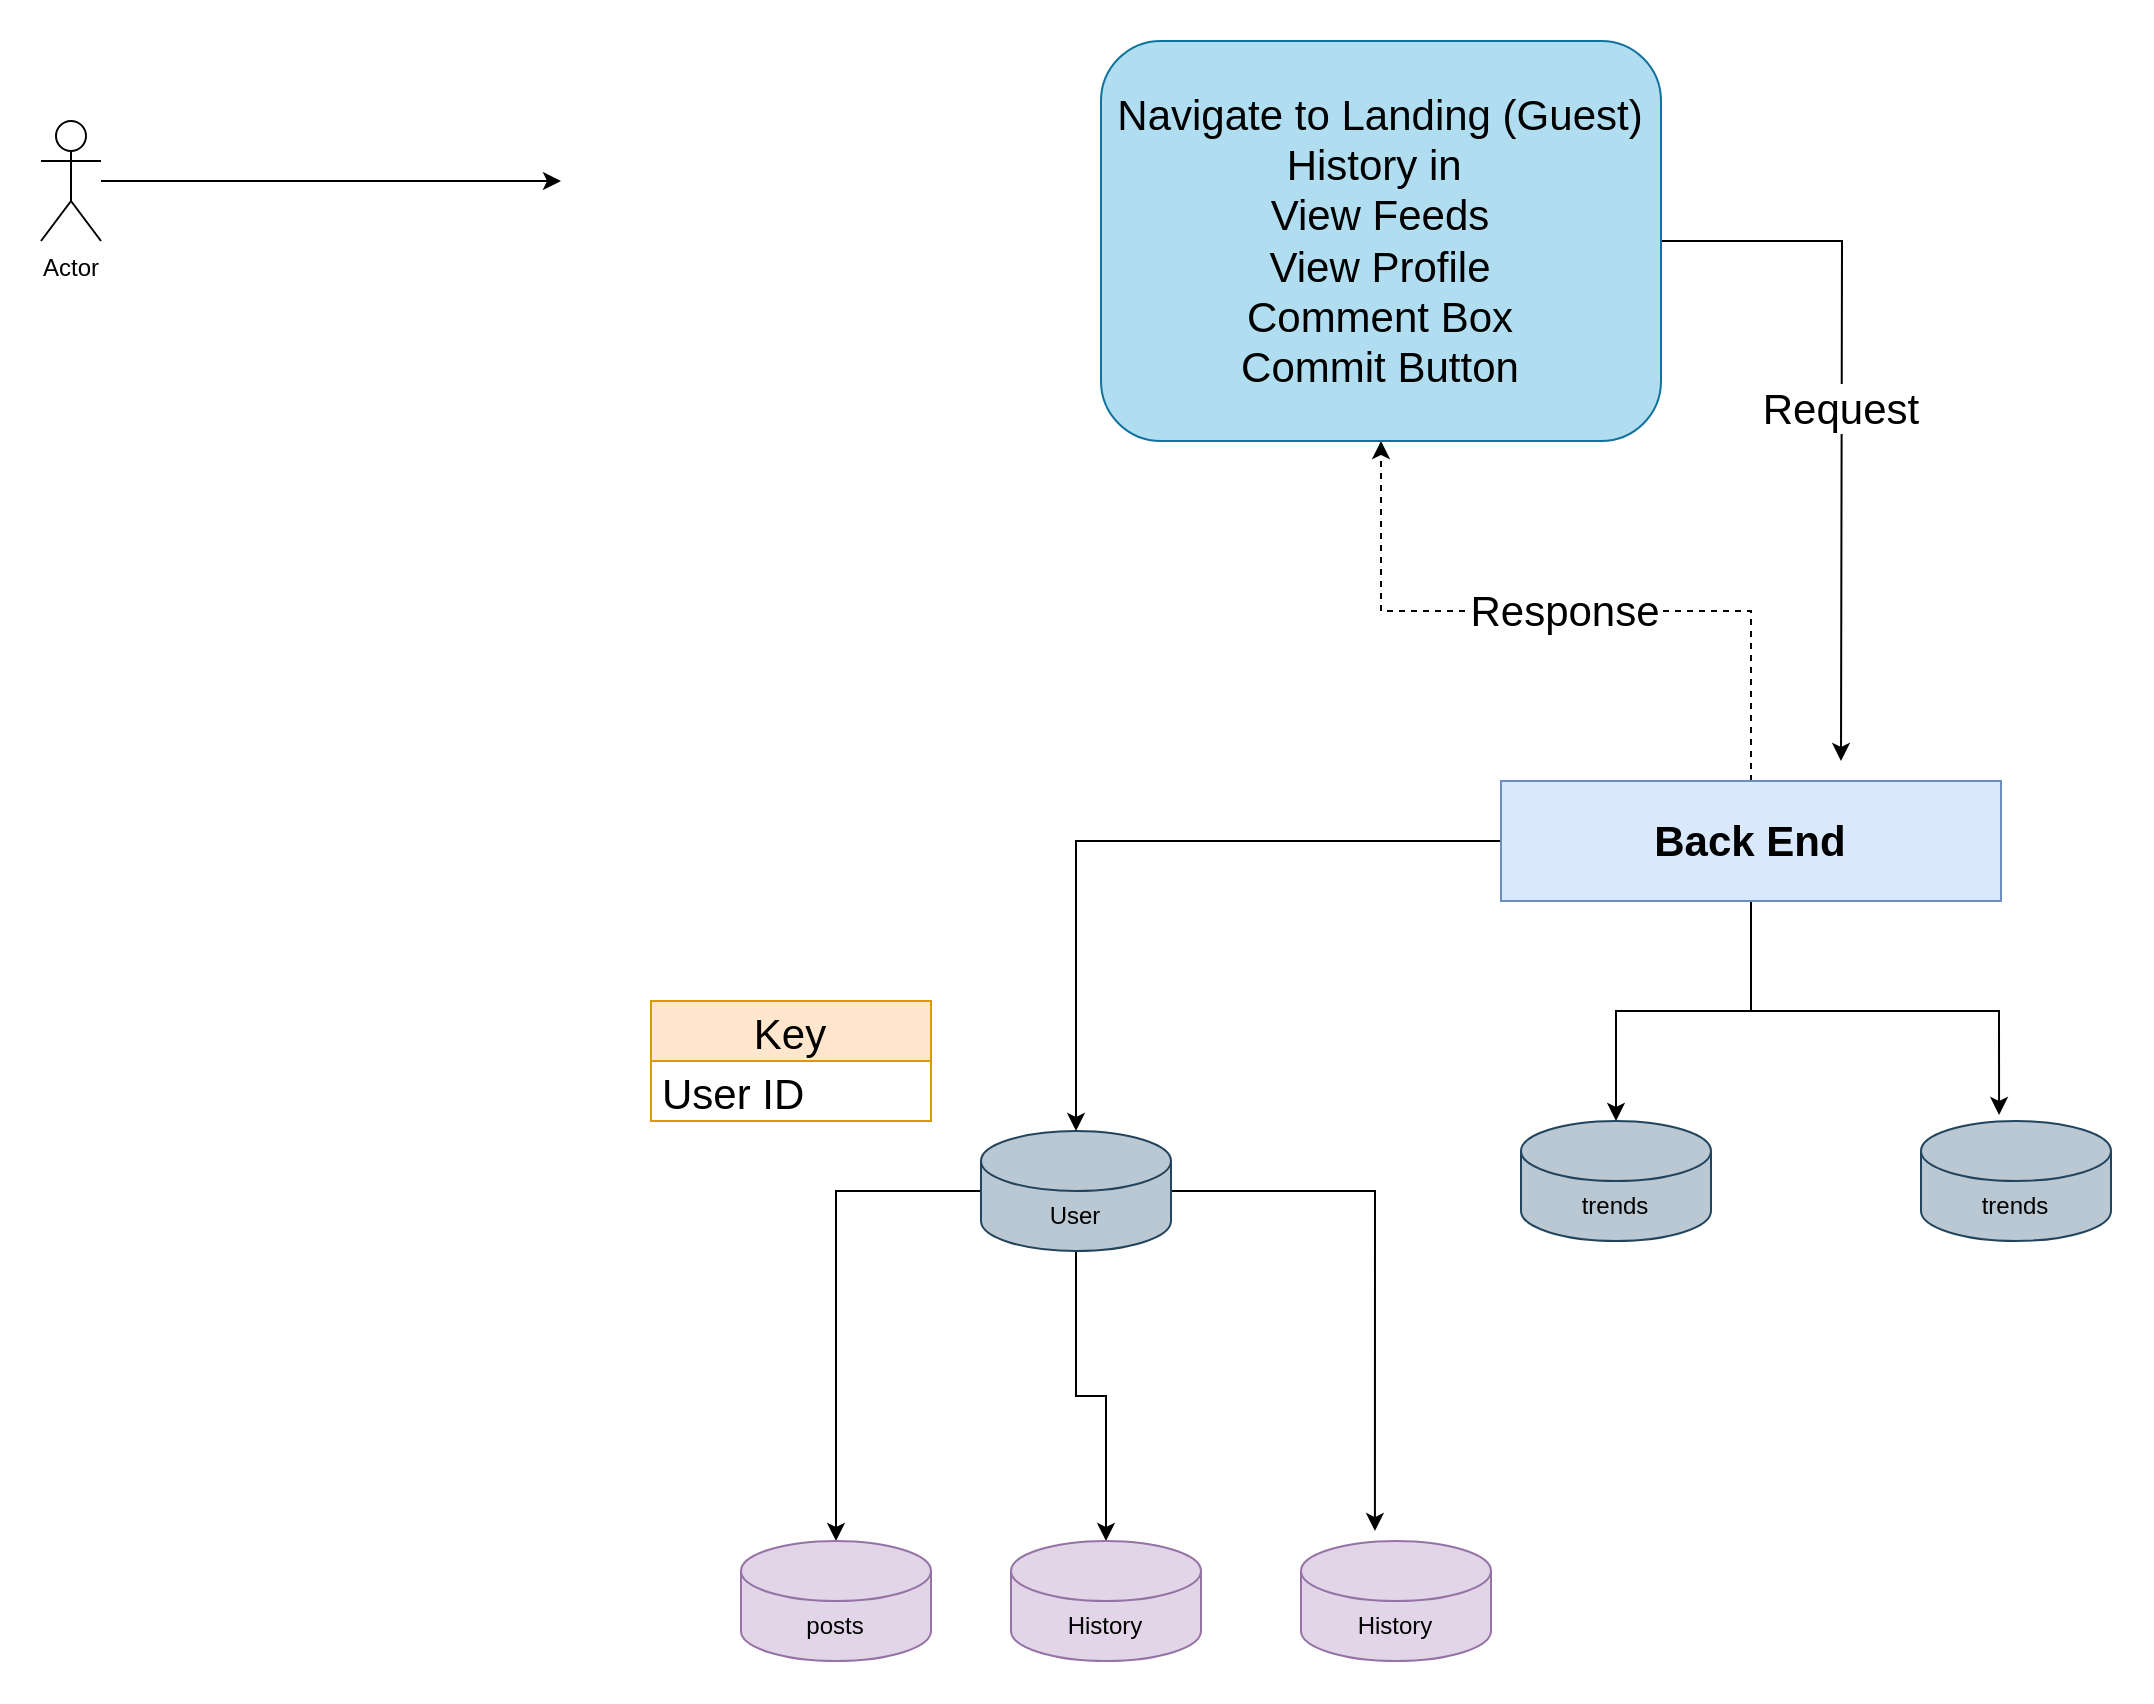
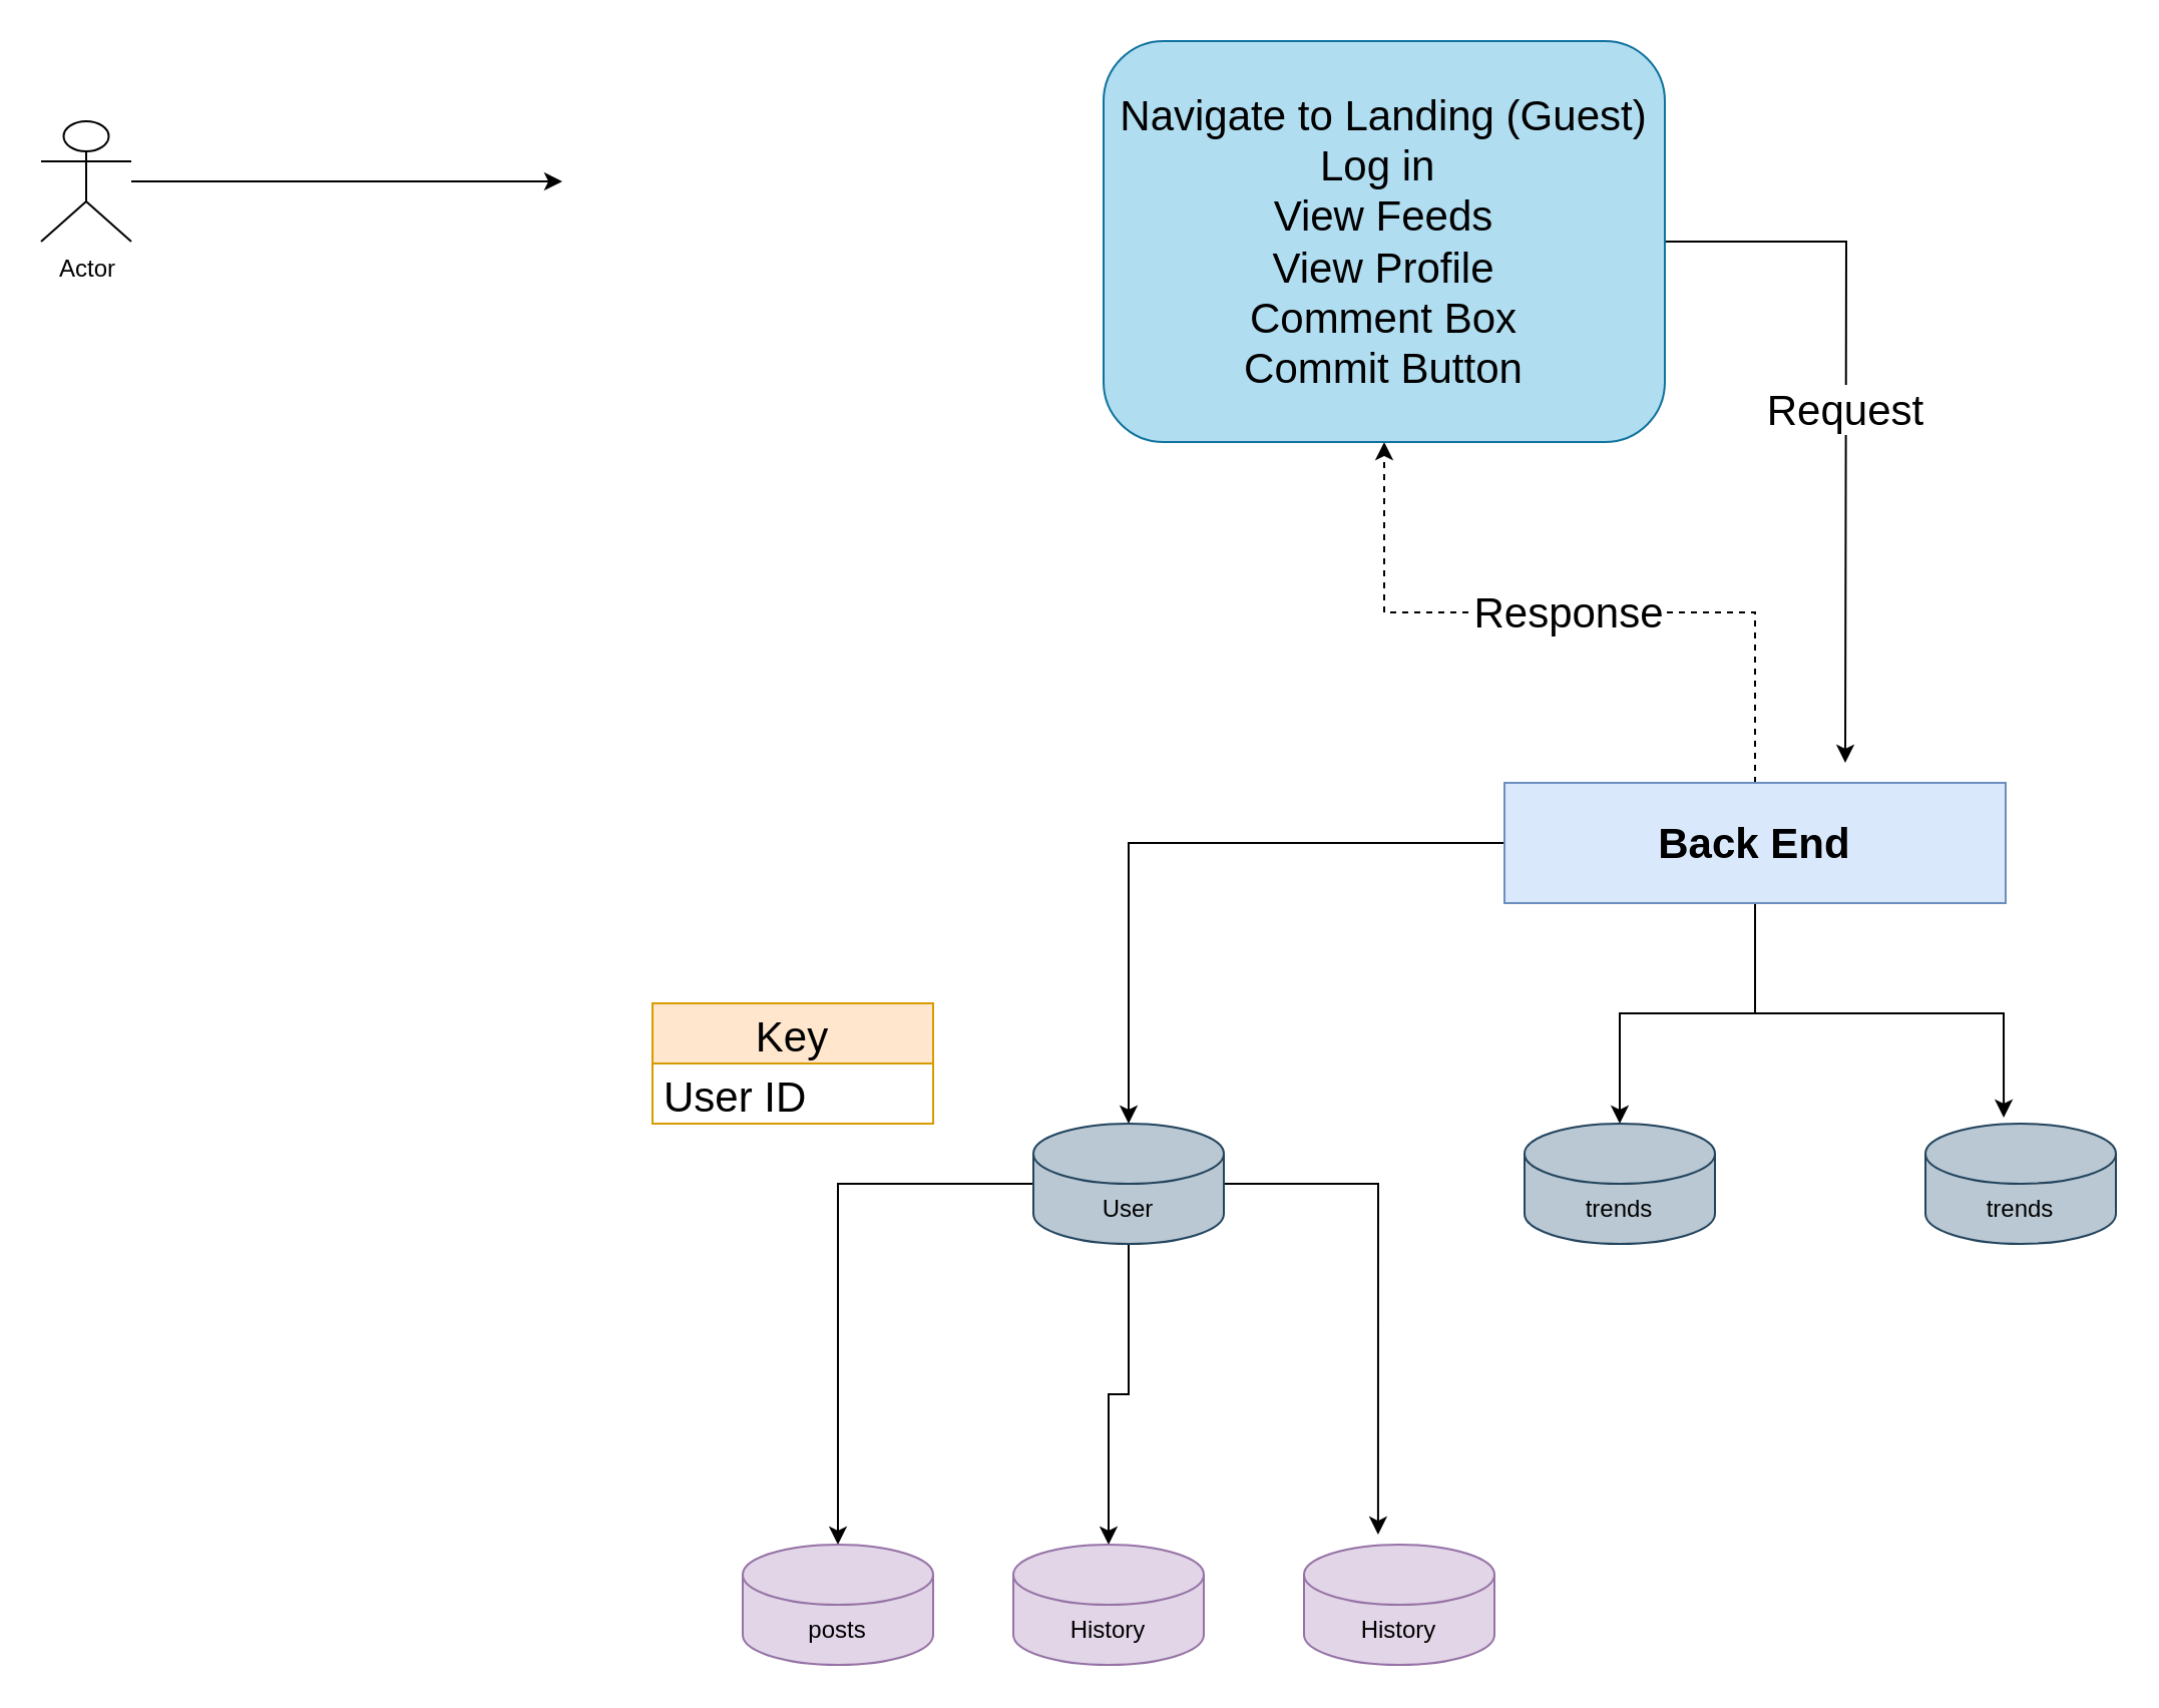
  <mxCell id="0" />
  <mxCell id="1" parent="0" />
  <mxCell id="2" value="" style="shape=image;verticalLabelPosition=bottom;labelBackgroundColor=default;verticalAlign=top;aspect=fixed;imageAspect=0;image=https://neilpatel.com/wp-content/uploads/2021/07/social-media-profile_featured-image.png;" vertex="1" parent="1"><mxGeometry x="280" y="30" width="200" height="120" as="geometry" /></mxCell>
  <mxCell id="3" style="edgeStyle=orthogonalEdgeStyle;rounded=0;orthogonalLoop=1;jettySize=auto;html=1;" edge="1" parent="1" source="4" target="2"><mxGeometry relative="1" as="geometry" /></mxCell>
- <mxCell id="4" value="Actor" style="shape=umlActor;verticalLabelPosition=bottom;verticalAlign=top;html=1;outlineConnect=0;" vertex="1" parent="1"><mxGeometry x="20" y="60" width="30" height="60" as="geometry" /></mxCell>
+ <mxCell id="4" value="Actor" style="shape=umlActor;verticalLabelPosition=bottom;verticalAlign=top;html=1;outlineConnect=0;" vertex="1" parent="1"><mxGeometry x="20" y="60" width="45" height="60" as="geometry" /></mxCell>
  <mxCell id="5" style="edgeStyle=orthogonalEdgeStyle;rounded=0;orthogonalLoop=1;jettySize=auto;html=1;entryX=0.5;entryY=0;entryDx=0;entryDy=0;entryPerimeter=0;fontSize=21;" edge="1" parent="1" source="9" target="13"><mxGeometry relative="1" as="geometry" /></mxCell>
  <mxCell id="6" style="edgeStyle=orthogonalEdgeStyle;rounded=0;orthogonalLoop=1;jettySize=auto;html=1;fontSize=21;" edge="1" parent="1" source="9" target="14"><mxGeometry relative="1" as="geometry" /></mxCell>
  <mxCell id="7" style="edgeStyle=orthogonalEdgeStyle;rounded=0;orthogonalLoop=1;jettySize=auto;html=1;entryX=0.411;entryY=-0.05;entryDx=0;entryDy=0;entryPerimeter=0;fontSize=21;" edge="1" parent="1" source="9" target="15"><mxGeometry relative="1" as="geometry" /></mxCell>
  <mxCell id="8" value="Response" style="edgeStyle=orthogonalEdgeStyle;rounded=0;orthogonalLoop=1;jettySize=auto;html=1;entryX=0.5;entryY=1;entryDx=0;entryDy=0;fontSize=21;dashed=1;" edge="1" parent="1" source="9" target="22"><mxGeometry relative="1" as="geometry" /></mxCell>
  <mxCell id="9" value="Back End" style="rounded=0;whiteSpace=wrap;html=1;fillColor=#dae8fc;strokeColor=#6c8ebf;fontStyle=1;fontSize=21;" vertex="1" parent="1"><mxGeometry x="750" y="390" width="250" height="60" as="geometry" /></mxCell>
  <mxCell id="10" style="edgeStyle=orthogonalEdgeStyle;rounded=0;orthogonalLoop=1;jettySize=auto;html=1;fontSize=21;" edge="1" parent="1" source="13" target="16"><mxGeometry relative="1" as="geometry" /></mxCell>
  <mxCell id="11" style="edgeStyle=orthogonalEdgeStyle;rounded=0;orthogonalLoop=1;jettySize=auto;html=1;fontSize=21;" edge="1" parent="1" source="13" target="17"><mxGeometry relative="1" as="geometry" /></mxCell>
  <mxCell id="12" style="edgeStyle=orthogonalEdgeStyle;rounded=0;orthogonalLoop=1;jettySize=auto;html=1;entryX=0.389;entryY=-0.083;entryDx=0;entryDy=0;entryPerimeter=0;fontSize=21;" edge="1" parent="1" source="13" target="18"><mxGeometry relative="1" as="geometry" /></mxCell>
- <mxCell id="13" value="User" style="shape=cylinder3;whiteSpace=wrap;html=1;boundedLbl=1;backgroundOutline=1;size=15;fillColor=#bac8d3;strokeColor=#23445d;" vertex="1" parent="1"><mxGeometry x="490" y="565" width="95" height="60" as="geometry" /></mxCell>
+ <mxCell id="13" value="User" style="shape=cylinder3;whiteSpace=wrap;html=1;boundedLbl=1;backgroundOutline=1;size=15;fillColor=#bac8d3;strokeColor=#23445d;" vertex="1" parent="1"><mxGeometry x="515" y="560" width="95" height="60" as="geometry" /></mxCell>
  <mxCell id="14" value="trends" style="shape=cylinder3;whiteSpace=wrap;html=1;boundedLbl=1;backgroundOutline=1;size=15;fillColor=#bac8d3;strokeColor=#23445d;" vertex="1" parent="1"><mxGeometry x="760" y="560" width="95" height="60" as="geometry" /></mxCell>
  <mxCell id="15" value="trends" style="shape=cylinder3;whiteSpace=wrap;html=1;boundedLbl=1;backgroundOutline=1;size=15;fillColor=#bac8d3;strokeColor=#23445d;" vertex="1" parent="1"><mxGeometry x="960" y="560" width="95" height="60" as="geometry" /></mxCell>
  <mxCell id="16" value="posts" style="shape=cylinder3;whiteSpace=wrap;html=1;boundedLbl=1;backgroundOutline=1;size=15;fillColor=#e1d5e7;strokeColor=#9673a6;" vertex="1" parent="1"><mxGeometry x="370" y="770" width="95" height="60" as="geometry" /></mxCell>
  <mxCell id="17" value="History&lt;br&gt;" style="shape=cylinder3;whiteSpace=wrap;html=1;boundedLbl=1;backgroundOutline=1;size=15;fillColor=#e1d5e7;strokeColor=#9673a6;" vertex="1" parent="1"><mxGeometry x="505" y="770" width="95" height="60" as="geometry" /></mxCell>
  <mxCell id="18" value="History&lt;br&gt;" style="shape=cylinder3;whiteSpace=wrap;html=1;boundedLbl=1;backgroundOutline=1;size=15;fillColor=#e1d5e7;strokeColor=#9673a6;" vertex="1" parent="1"><mxGeometry x="650" y="770" width="95" height="60" as="geometry" /></mxCell>
  <mxCell id="19" value="Key" style="swimlane;fontStyle=0;childLayout=stackLayout;horizontal=1;startSize=30;horizontalStack=0;resizeParent=1;resizeParentMax=0;resizeLast=0;collapsible=1;marginBottom=0;fontSize=21;fillColor=#ffe6cc;strokeColor=#d79b00;" vertex="1" parent="1"><mxGeometry x="325" y="500" width="140" height="60" as="geometry" /></mxCell>
  <mxCell id="20" value="User ID " style="text;strokeColor=none;fillColor=none;align=left;verticalAlign=middle;spacingLeft=4;spacingRight=4;overflow=hidden;points=[[0,0.5],[1,0.5]];portConstraint=eastwest;rotatable=0;fontSize=21;" vertex="1" parent="19"><mxGeometry y="30" width="140" height="30" as="geometry" /></mxCell>
  <mxCell id="21" value="Request" style="edgeStyle=orthogonalEdgeStyle;rounded=0;orthogonalLoop=1;jettySize=auto;html=1;fontSize=21;" edge="1" parent="1" source="22"><mxGeometry relative="1" as="geometry"><mxPoint x="920" y="380" as="targetPoint" /></mxGeometry></mxCell>
- <mxCell id="22" value="Navigate to Landing (Guest)&lt;br&gt;History in&amp;nbsp;&lt;br&gt;View Feeds&lt;br&gt;View Profile&lt;br&gt;Comment Box&lt;br&gt;Commit Button&lt;br&gt;" style="rounded=1;whiteSpace=wrap;html=1;fontSize=21;fillColor=#b1ddf0;strokeColor=#10739e;" vertex="1" parent="1"><mxGeometry x="550" y="20" width="280" height="200" as="geometry" /></mxCell>
+ <mxCell id="22" value="Navigate to Landing (Guest)&lt;br&gt;Log in&amp;nbsp;&lt;br&gt;View Feeds&lt;br&gt;View Profile&lt;br&gt;Comment Box&lt;br&gt;Commit Button&lt;br&gt;" style="rounded=1;whiteSpace=wrap;html=1;fontSize=21;fillColor=#b1ddf0;strokeColor=#10739e;" vertex="1" parent="1"><mxGeometry x="550" y="20" width="280" height="200" as="geometry" /></mxCell>
